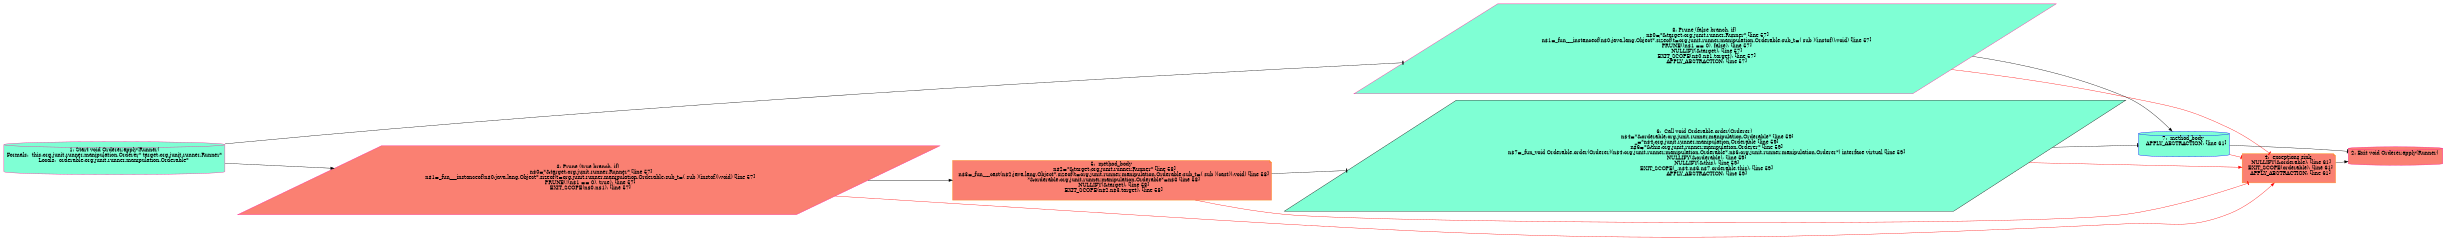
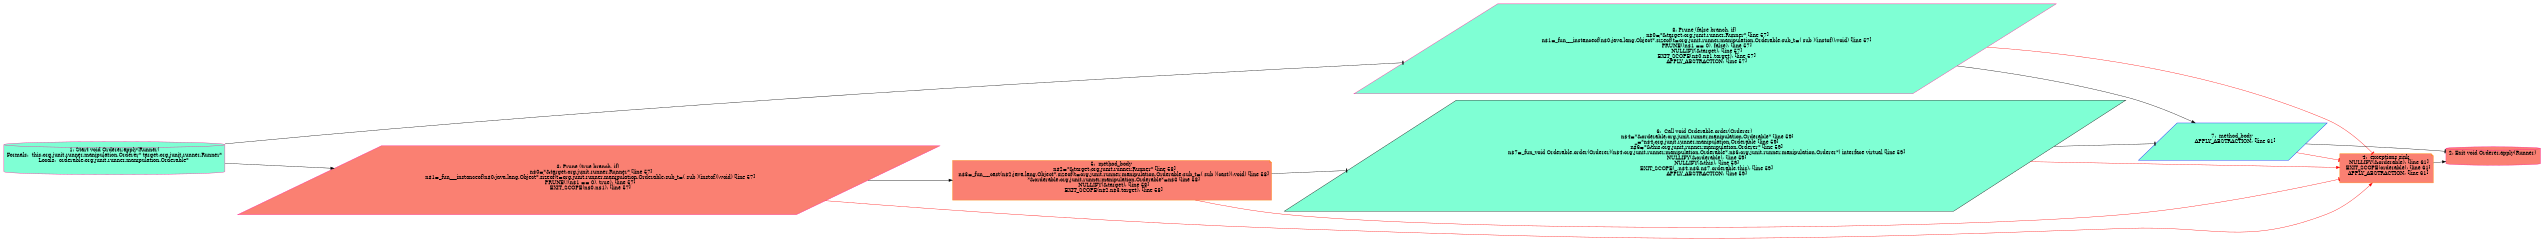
  digraph {
    rankdir=LR
    node [color=deeppink style=filled fillcolor=aquamarine shape=parallelogram]
    edge [arrowhead=tee]
    n1 [label="1: Start void Orderer.apply(Runner)\nFormals:  this:org.junit.runner.manipulation.Orderer* target:org.junit.runner.Runner*\nLocals:  orderable:org.junit.runner.manipulation.Orderable* \n  " shape=cylinder]
    n2 [label="3: Prune (true branch, if) \n   n$0=*&target:org.junit.runner.Runner* [line 57]\n  n$1=_fun___instanceof(n$0:java.lang.Object*,sizeof(t=org.junit.runner.manipulation.Orderable;sub_t=( sub )(instof)):void) [line 57]\n  PRUNE(!(n$1 == 0), true); [line 57]\n  EXIT_SCOPE(n$0,n$1); [line 57]\n " fillcolor=salmon]
    n3 [label="8: Prune (false branch, if) \n   n$0=*&target:org.junit.runner.Runner* [line 57]\n  n$1=_fun___instanceof(n$0:java.lang.Object*,sizeof(t=org.junit.runner.manipulation.Orderable;sub_t=( sub )(instof)):void) [line 57]\n  PRUNE((n$1 == 0), false); [line 57]\n  NULLIFY(&target); [line 57]\n  EXIT_SCOPE(n$0,n$1,target); [line 57]\n  APPLY_ABSTRACTION; [line 57]\n "]
    n4 [label="5:  method_body \n   n$2=*&target:org.junit.runner.Runner* [line 58]\n  n$3=_fun___cast(n$2:java.lang.Object*,sizeof(t=org.junit.runner.manipulation.Orderable;sub_t=( sub )(cast)):void) [line 58]\n  *&orderable:org.junit.runner.manipulation.Orderable*=n$3 [line 58]\n  NULLIFY(&target); [line 58]\n  EXIT_SCOPE(n$2,n$3,target); [line 58]\n " shape=note fillcolor=salmon color=darkorange]
    n5 [label="4:  exceptions sink \n   NULLIFY(&orderable); [line 61]\n  EXIT_SCOPE(orderable); [line 61]\n  APPLY_ABSTRACTION; [line 61]\n " shape=note fillcolor=salmon color=darkorange]
-   n6 [label="7:  method_body \n   APPLY_ABSTRACTION; [line 61]\n " shape=cylinder color=blue]
+   n6 [label="7:  method_body \n   APPLY_ABSTRACTION; [line 61]\n " color=blue]
    n7 [label="2: Exit void Orderer.apply(Runner) \n  " fillcolor=salmon shape=cylinder]
    n8 [label="6:  Call void Orderable.order(Orderer) \n   n$4=*&orderable:org.junit.runner.manipulation.Orderable* [line 59]\n  _=*n$4:org.junit.runner.manipulation.Orderable [line 59]\n  n$6=*&this:org.junit.runner.manipulation.Orderer* [line 59]\n  n$7=_fun_void Orderable.order(Orderer)(n$4:org.junit.runner.manipulation.Orderable*,n$6:org.junit.runner.manipulation.Orderer*) interface virtual [line 59]\n  NULLIFY(&orderable); [line 59]\n  NULLIFY(&this); [line 59]\n  EXIT_SCOPE(_,n$4,n$6,n$7,orderable,this); [line 59]\n  APPLY_ABSTRACTION; [line 59]\n " color=black]
    n1 -> n2 [arrowhead=normal]
    n1 -> n3
    n2 -> n4 [arrowhead=normal]
    n2 -> n5 [color=red arrowhead=normal]
    n3 -> n5 [color=red]
    n3 -> n6 [arrowhead=normal]
    n4 -> n5 [color=red]
    n4 -> n8
    n5 -> n7 [arrowhead=normal]
    n6 -> n5 [color=red]
    n6 -> n7
    n8 -> n5 [color=red arrowhead=normal]
    n8 -> n6
  }
